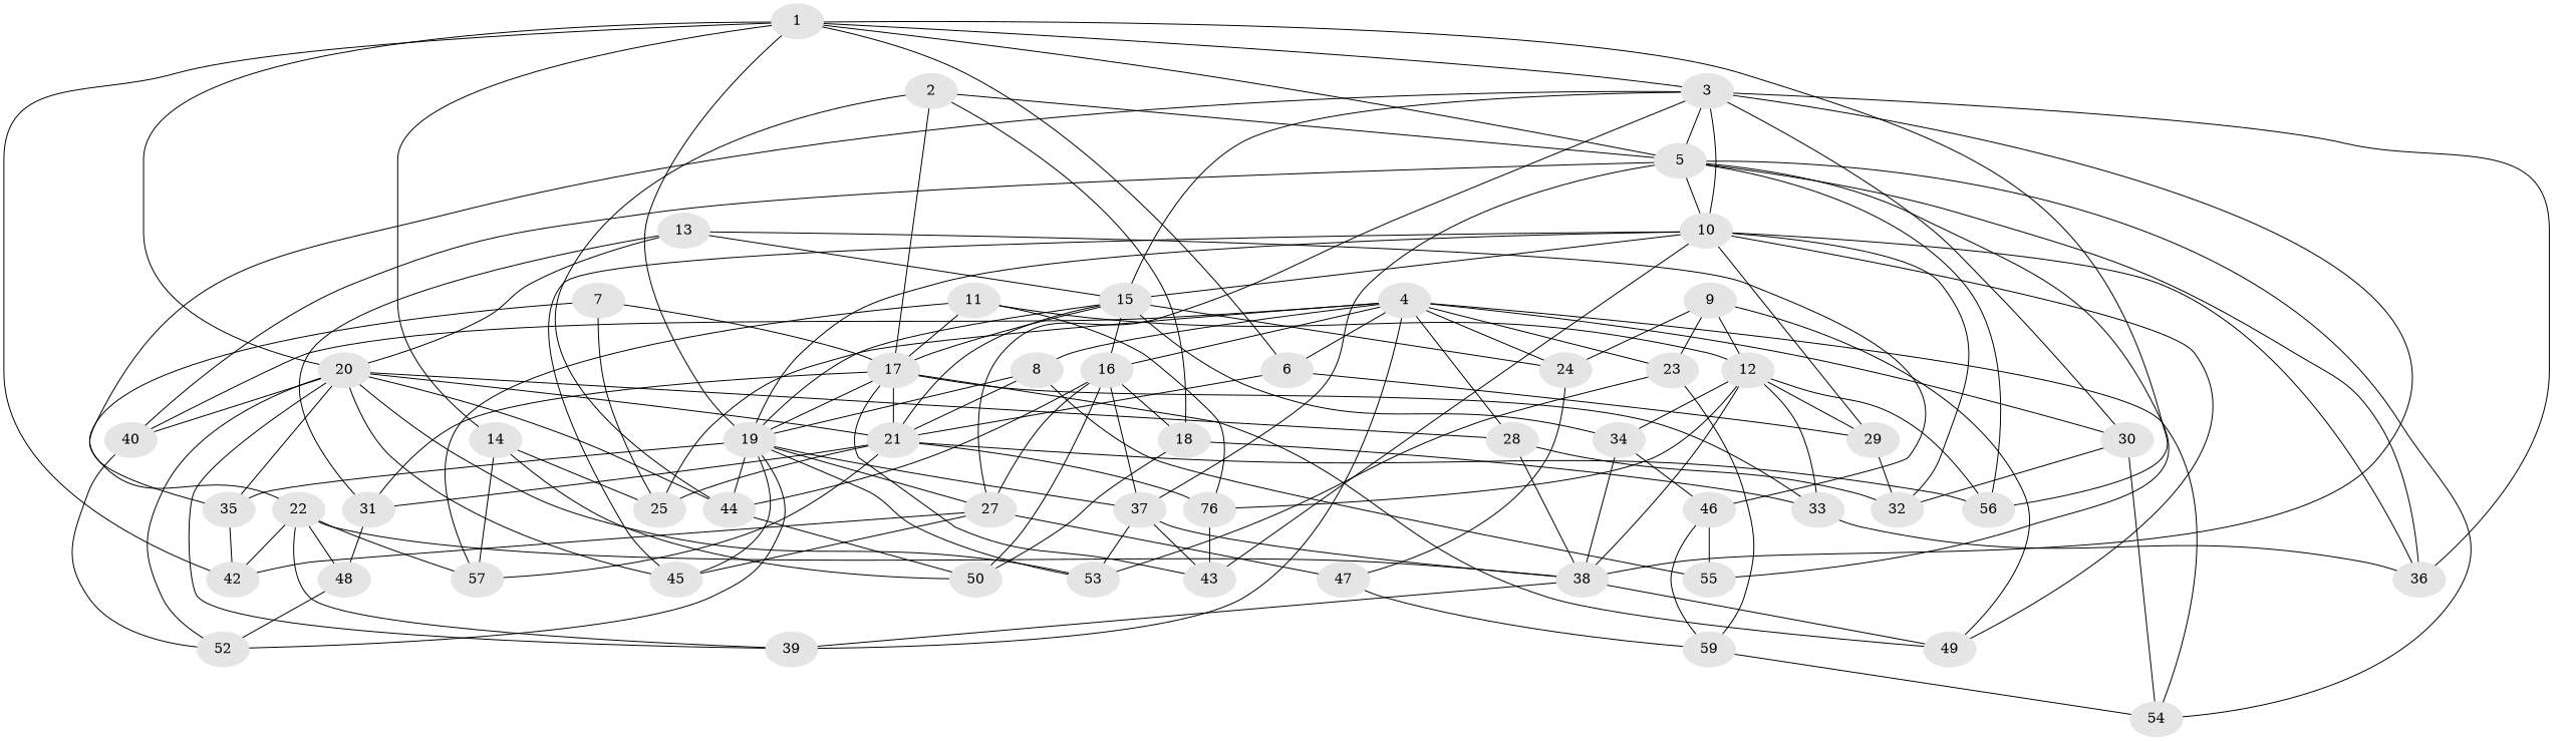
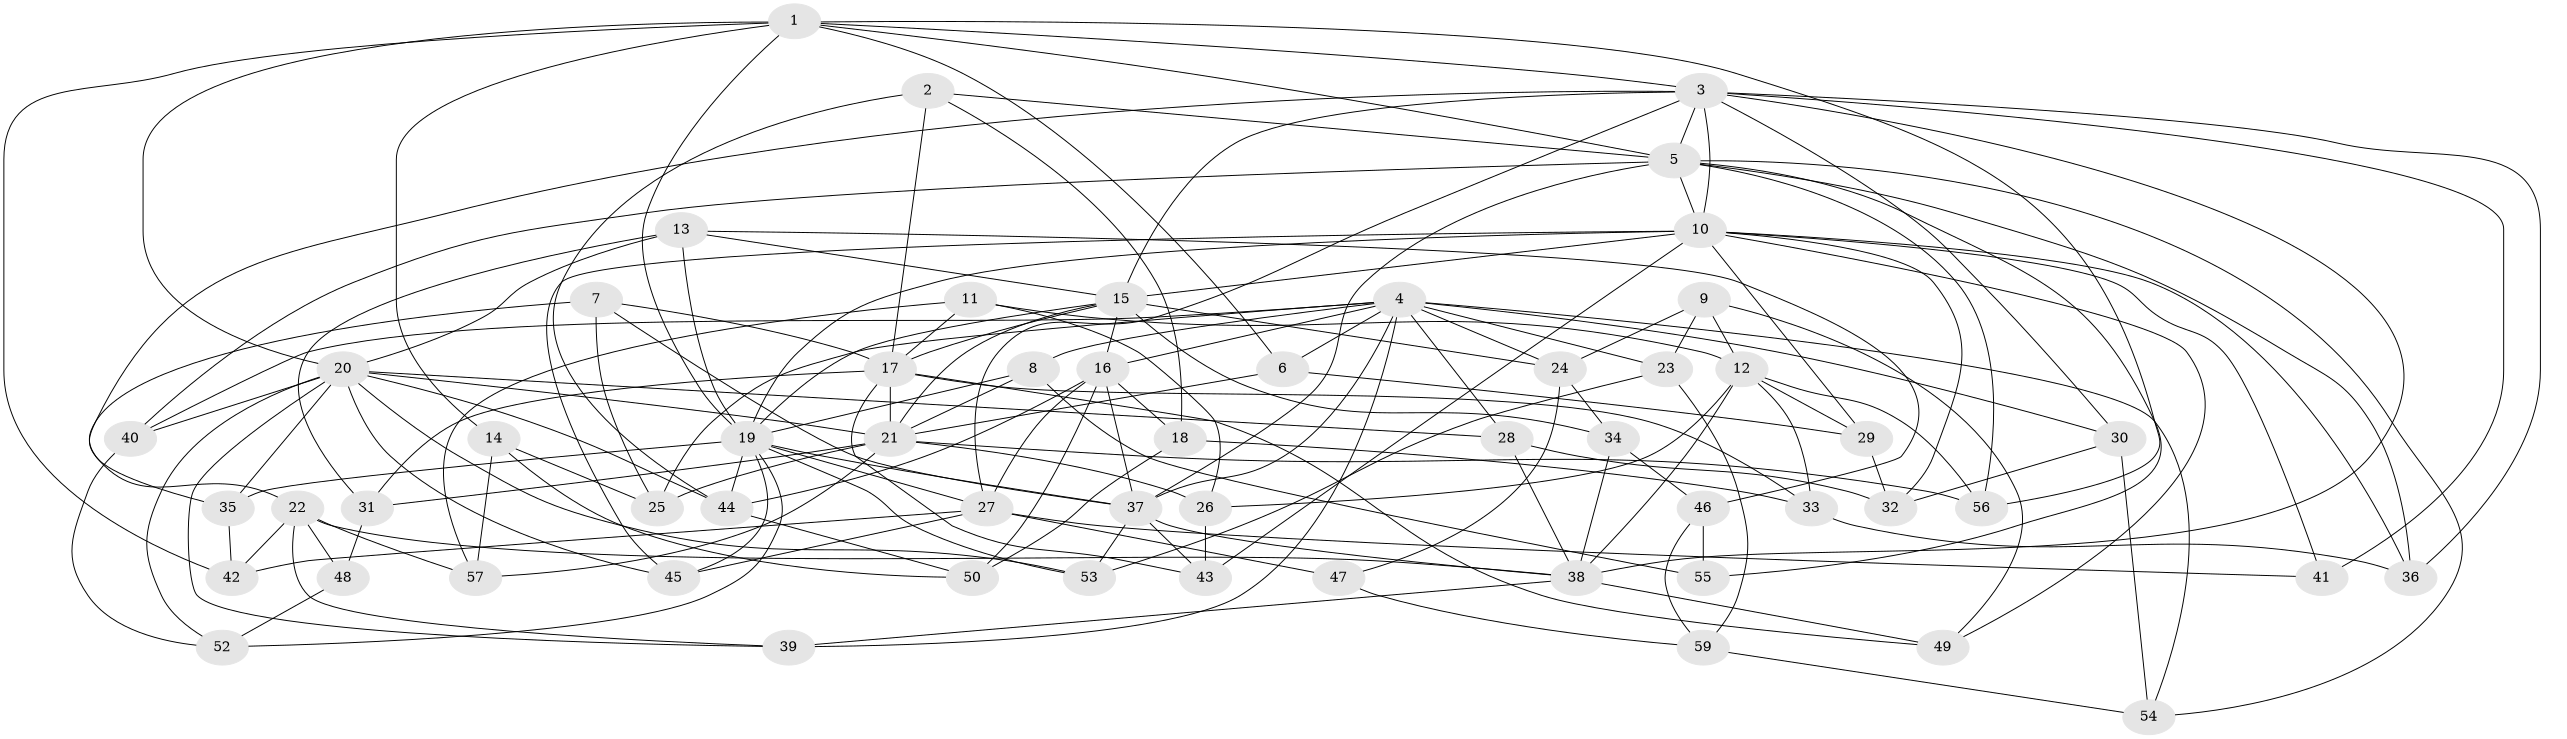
  graph {
    node [color=gray90 style=filled]
    edge [weight=1.0]
    1
    3
    5
    6
    14
    19
    20
    42
    56
    10
    15
    22
    27
    30
    36
    38
+   41
    37
    40
    54
    55
    21
    29
    25
    57
    50
    44
    35
    45
    52
    53
    28
    39
    2
    17
    18
    49
    43
    33
    31
    32
    16
    24
    34
    48
    47
    4
    8
    23
    n50 [label=59]
-   26 [label=76]
+   26
    7
    9
    12
    11
    46
    13
    1 -- 3
    1 -- 5
    1 -- 6
    1 -- 14
    1 -- 19
    1 -- 20
    1 -- 42
    1 -- 56
    3 -- 5 [weight=2.0]
    3 -- 10
    3 -- 15
    3 -- 22
    3 -- 27
    3 -- 30
    3 -- 36
    3 -- 38
+   3 -- 41 [weight=2.0]
    5 -- 56
    5 -- 10
    5 -- 36
    5 -- 37 [weight=2.0]
    5 -- 40
    5 -- 54
    5 -- 55
    6 -- 21
    6 -- 29
    14 -- 25
    14 -- 57
    14 -- 50
    19 -- 27
    19 -- 37
    19 -- 44
    19 -- 35
    19 -- 45
    19 -- 52
    19 -- 53
    20 -- 40
    20 -- 21
    20 -- 44 [weight=2.0]
    20 -- 35
    20 -- 45
    20 -- 52
    20 -- 53
    20 -- 28
    20 -- 39
    10 -- 19
    10 -- 15 [weight=2.0]
    10 -- 36
+   10 -- 41
    10 -- 29
    10 -- 45
    10 -- 49
    10 -- 43
    10 -- 32
    15 -- 19
    15 -- 21
    15 -- 17
    15 -- 16
    15 -- 24
    15 -- 34
    22 -- 42
    22 -- 38 [weight=2.0]
    22 -- 57
    22 -- 39
    22 -- 48 [weight=2.0]
    27 -- 42
+   27 -- 41
    27 -- 45
    27 -- 47 [weight=2.0]
    30 -- 54
    30 -- 32
    38 -- 39
    38 -- 49
    37 -- 38
    37 -- 53
    37 -- 43
    40 -- 52
    21 -- 56
    21 -- 25
    21 -- 57
    21 -- 31
    21 -- 26
    29 -- 32
    44 -- 50
    35 -- 42
    28 -- 38
    28 -- 32
    2 -- 5
    2 -- 44
    2 -- 17
    2 -- 18
-   17 -- 19
+   13 -- 19
    17 -- 21 [weight=3.0]
    17 -- 49
    17 -- 43
    17 -- 33
    17 -- 31
    18 -- 50
    18 -- 33
    33 -- 36
    31 -- 48
    16 -- 27
    16 -- 37 [weight=2.0]
    16 -- 50
    16 -- 44
    16 -- 18
    24 -- 47
    34 -- 38
    34 -- 46
    48 -- 52
    47 -- n50
    4 -- 6
    4 -- 30
+   4 -- 37
    4 -- 40
    4 -- 54
    4 -- 25
    4 -- 28
    4 -- 39
    4 -- 16
    4 -- 24
    4 -- 8
    4 -- 23
    8 -- 19
    8 -- 55
    8 -- 21
    23 -- 53
    23 -- n50
    n50 -- 54
    26 -- 43
+   7 -- 37
    7 -- 25
    7 -- 35
    7 -- 17
    9 -- 49
    9 -- 24
    9 -- 23
    9 -- 12
    12 -- 56
    12 -- 38
    12 -- 29
    12 -- 33
-   12 -- 34
+   24 -- 34
    12 -- 26
    11 -- 57
    11 -- 17
    11 -- 26
    11 -- 12
    46 -- 55
    46 -- n50
    13 -- 20
    13 -- 15
    13 -- 31
    13 -- 46
  }
